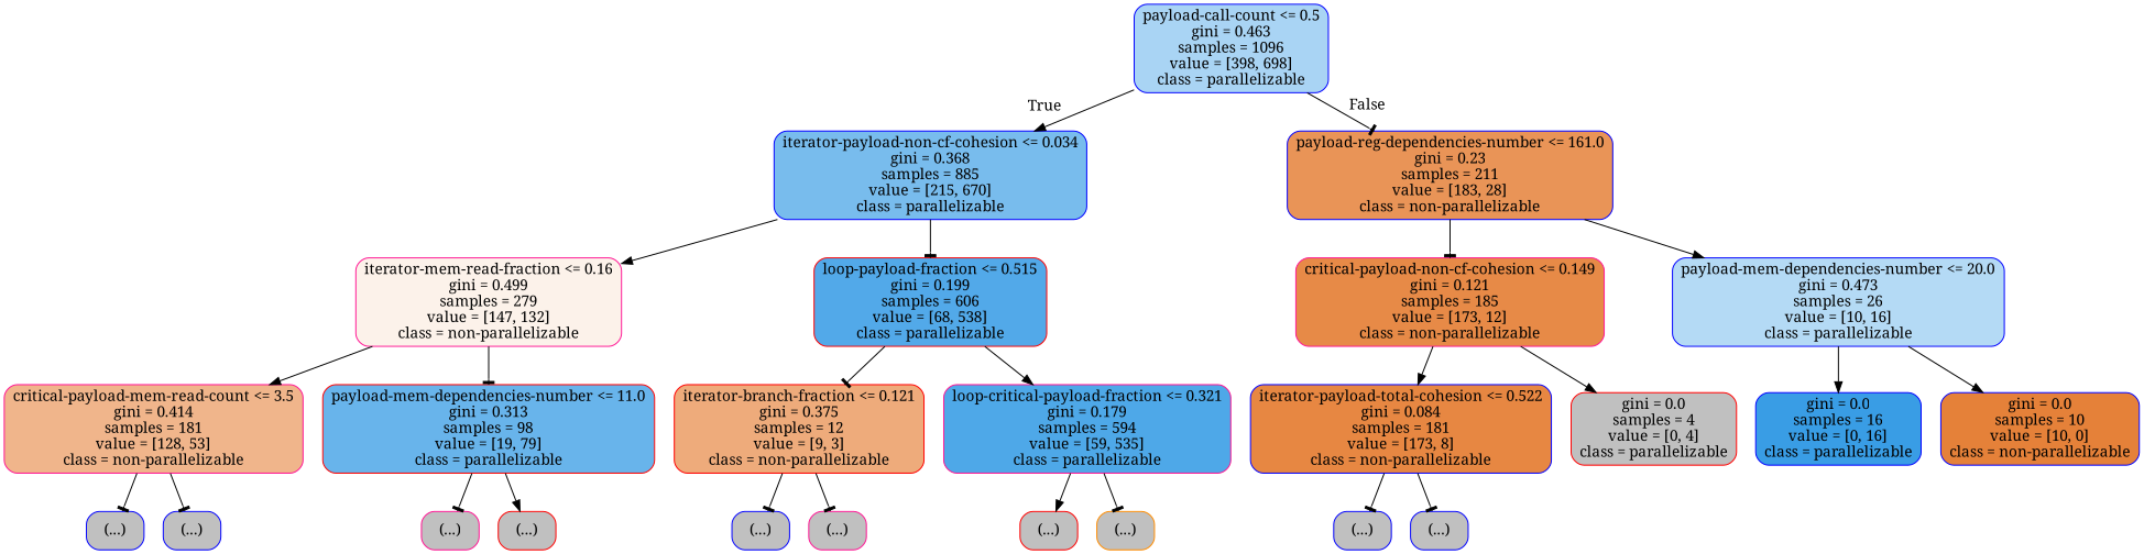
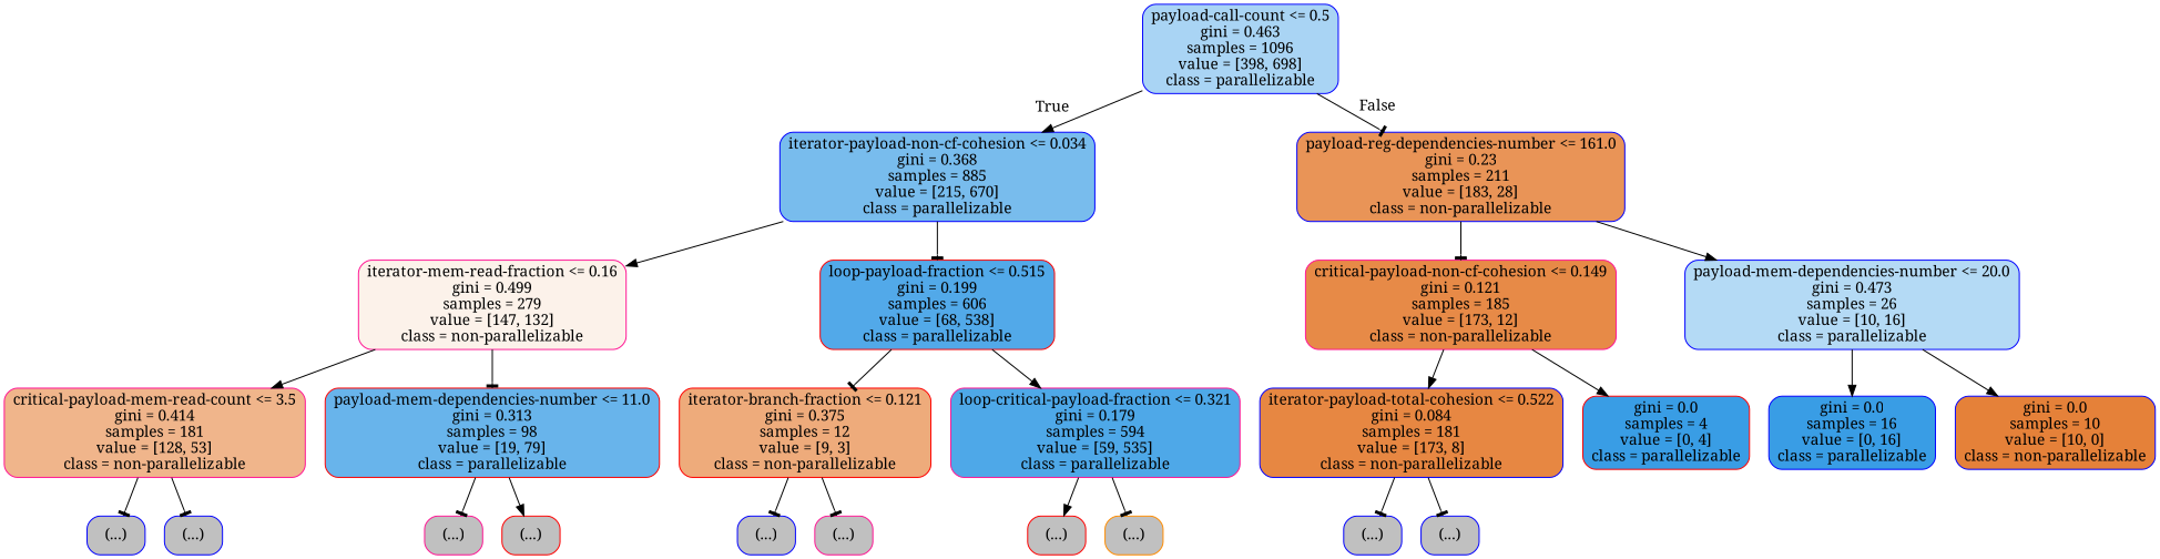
  digraph {
    fontname="Noto Serif"
    node [color=blue fillcolor="#C0C0C0" fontname="Noto Serif" shape=box style="filled, rounded"]
    edge [fontname="Noto Serif" arrowhead=tee]
    n1 [fillcolor="#399de56e" label="payload-call-count <= 0.5\ngini = 0.463\nsamples = 1096\nvalue = [398, 698]\nclass = parallelizable"]
    n2 [fillcolor="#399de5ad" label="iterator-payload-non-cf-cohesion <= 0.034\ngini = 0.368\nsamples = 885\nvalue = [215, 670]\nclass = parallelizable"]
    n3 [fillcolor="#e58139d8" label="payload-reg-dependencies-number <= 161.0\ngini = 0.23\nsamples = 211\nvalue = [183, 28]\nclass = non-parallelizable"]
    n4 [color=deeppink fillcolor="#e581391a" label="iterator-mem-read-fraction <= 0.16\ngini = 0.499\nsamples = 279\nvalue = [147, 132]\nclass = non-parallelizable"]
    n5 [color=red fillcolor="#399de5df" label="loop-payload-fraction <= 0.515\ngini = 0.199\nsamples = 606\nvalue = [68, 538]\nclass = parallelizable"]
    n6 [color=deeppink fillcolor="#e5813995" label="critical-payload-mem-read-count <= 3.5\ngini = 0.414\nsamples = 181\nvalue = [128, 53]\nclass = non-parallelizable"]
    n7 [color=red fillcolor="#399de5c2" label="payload-mem-dependencies-number <= 11.0\ngini = 0.313\nsamples = 98\nvalue = [19, 79]\nclass = parallelizable"]
    n8 [label="(...)"]
    n9 [label="(...)"]
    n10 [color=deeppink label="(...)"]
    n11 [color=red label="(...)"]
    n12 [color=red fillcolor="#e58139aa" label="iterator-branch-fraction <= 0.121\ngini = 0.375\nsamples = 12\nvalue = [9, 3]\nclass = non-parallelizable"]
    n13 [color=deeppink fillcolor="#399de5e3" label="loop-critical-payload-fraction <= 0.321\ngini = 0.179\nsamples = 594\nvalue = [59, 535]\nclass = parallelizable"]
    n14 [label="(...)"]
    n15 [color=deeppink label="(...)"]
    n16 [color=red label="(...)"]
    n17 [color=darkorange label="(...)"]
    n18 [color=deeppink fillcolor="#e58139ed" label="critical-payload-non-cf-cohesion <= 0.149\ngini = 0.121\nsamples = 185\nvalue = [173, 12]\nclass = non-parallelizable"]
    n19 [fillcolor="#399de560" label="payload-mem-dependencies-number <= 20.0\ngini = 0.473\nsamples = 26\nvalue = [10, 16]\nclass = parallelizable"]
    n20 [fillcolor="#e58139f3" label="iterator-payload-total-cohesion <= 0.522\ngini = 0.084\nsamples = 181\nvalue = [173, 8]\nclass = non-parallelizable"]
-   n21 [color=red label="gini = 0.0\nsamples = 4\nvalue = [0, 4]\nclass = parallelizable"]
+   n21 [color=red fillcolor="#399de5ff" label="gini = 0.0\nsamples = 4\nvalue = [0, 4]\nclass = parallelizable"]
    n22 [label="(...)"]
    n23 [label="(...)"]
    n24 [fillcolor="#399de5ff" label="gini = 0.0\nsamples = 16\nvalue = [0, 16]\nclass = parallelizable"]
    n25 [fillcolor="#e58139ff" label="gini = 0.0\nsamples = 10\nvalue = [10, 0]\nclass = non-parallelizable"]
    n1 -> n2 [headlabel=True labelangle=45 labeldistance=2.5 arrowhead=normal]
    n1 -> n3 [headlabel=False labelangle=-45 labeldistance=2.5]
    n2 -> n4 [arrowhead=normal]
    n2 -> n5
    n3 -> n18
    n3 -> n19 [arrowhead=normal]
    n4 -> n6 [arrowhead=normal]
    n4 -> n7
    n5 -> n12
    n5 -> n13 [arrowhead=normal]
    n6 -> n8
    n6 -> n9
    n7 -> n10
    n7 -> n11 [arrowhead=normal]
    n12 -> n14
    n12 -> n15
    n13 -> n16 [arrowhead=normal]
    n13 -> n17
    n18 -> n20 [arrowhead=normal]
    n18 -> n21 [arrowhead=normal]
    n19 -> n24 [arrowhead=normal]
    n19 -> n25 [arrowhead=normal]
    n20 -> n22
    n20 -> n23
  }
